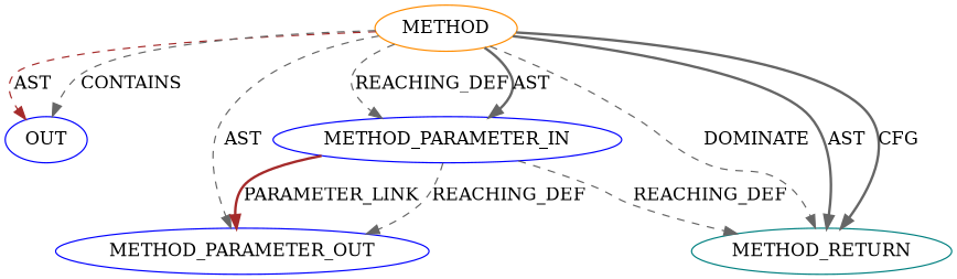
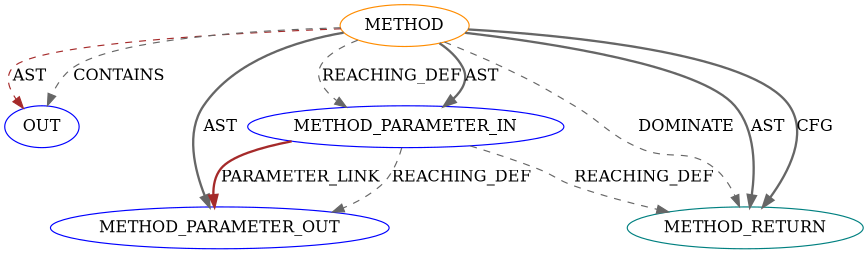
  digraph {
    node [CODE="struct sock *sk" COLUMN_NUMBER=6 LINE_NUMBER=157 ORDER=1 color=blue TYPE_FULL_NAME="sock*" EVALUATION_STRATEGY=BY_VALUE]
    edge [color=gray40 style=dashed]
    n1 [AST_PARENT_FULL_NAME="tls.h:<global>" AST_PARENT_TYPE=TYPE_DECL CODE="void tls_sw_free_resources_rx(struct sock *sk);" COLUMN_NUMBER_END=46 FILENAME="tls.h" FULL_NAME=tls_sw_free_resources_rx IS_EXTERNAL=false LINE_NUMBER_END=157 NAME=tls_sw_free_resources_rx ORDER=29 SIGNATURE="void tls_sw_free_resources_rx (sock*)" color=darkorange label=METHOD TYPE_FULL_NAME="" EVALUATION_STRATEGY=""]
    n2 [ARGUMENT_INDEX=-1 CODE="<empty>" ORDER=2 TYPE_FULL_NAME="<empty>" label=OUT COLUMN_NUMBER="" LINE_NUMBER="" EVALUATION_STRATEGY=""]
    n3 [COLUMN_NUMBER=31 INDEX=1 IS_VARIADIC=false NAME=sk label=METHOD_PARAMETER_OUT]
    n4 [COLUMN_NUMBER=31 INDEX=1 IS_VARIADIC=false NAME=sk label=METHOD_PARAMETER_IN]
    n5 [CODE=RET ORDER=3 TYPE_FULL_NAME=void color=teal label=METHOD_RETURN]
    n1 -> n2 [color=brown label=AST]
    n1 -> n2 [label=CONTAINS]
-   n1 -> n3 [label=AST]
+   n1 -> n3 [label=AST style=bold]
    n1 -> n4 [label=REACHING_DEF]
    n1 -> n4 [label=AST style=bold]
    n1 -> n5 [label=DOMINATE]
    n1 -> n5 [label=AST style=bold]
    n1 -> n5 [label=CFG style=bold]
    n4 -> n3 [color=brown label=PARAMETER_LINK style=bold]
    n4 -> n3 [VARIABLE=sk label=REACHING_DEF]
    n4 -> n5 [VARIABLE=sk label=REACHING_DEF]
  }
